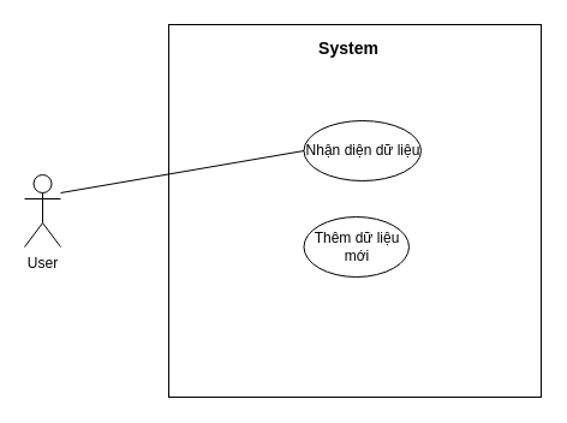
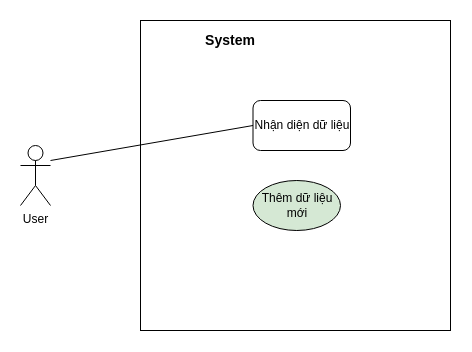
  <mxCell id="0" />
  <mxCell id="1" parent="0" />
  <mxCell id="2" value="User" style="shape=umlActor;verticalLabelPosition=bottom;verticalAlign=top;html=1;outlineConnect=0;" vertex="1" parent="1"><mxGeometry x="20" y="145" width="30" height="60" as="geometry" /></mxCell>
  <mxCell id="3" value="" style="whiteSpace=wrap;html=1;aspect=fixed;" vertex="1" parent="1"><mxGeometry x="140" y="20" width="310" height="310" as="geometry" /></mxCell>
- <mxCell id="4" value="&lt;b&gt;&lt;font style=&quot;font-size: 14px&quot;&gt;System&lt;/font&gt;&lt;/b&gt;" style="text;html=1;strokeColor=none;fillColor=none;align=center;verticalAlign=middle;whiteSpace=wrap;rounded=0;" vertex="1" parent="1"><mxGeometry x="270" y="30" width="40" height="20" as="geometry" /></mxCell>
- <mxCell id="5" value="Nhận diện dữ liệu" style="ellipse;whiteSpace=wrap;html=1;" vertex="1" parent="1"><mxGeometry x="252.5" y="100" width="97.5" height="50" as="geometry" /></mxCell>
- <mxCell id="6" value="Thêm dữ liệu mới" style="ellipse;whiteSpace=wrap;html=1;" vertex="1" parent="1"><mxGeometry x="252.5" y="180" width="87.5" height="50" as="geometry" /></mxCell>
+ <mxCell id="4" value="&lt;b&gt;&lt;font style=&quot;font-size: 14px&quot;&gt;System&lt;/font&gt;&lt;/b&gt;" style="text;html=1;strokeColor=none;fillColor=none;align=center;verticalAlign=middle;whiteSpace=wrap;rounded=0;" vertex="1" parent="1"><mxGeometry x="210" y="30" width="40" height="20" as="geometry" /></mxCell>
+ <mxCell id="5" value="Nhận diện dữ liệu" style="whiteSpace=wrap;html=1;rounded=1;" vertex="1" parent="1"><mxGeometry x="252.5" y="100" width="97.5" height="50" as="geometry" /></mxCell>
+ <mxCell id="6" value="Thêm dữ liệu mới" style="ellipse;whiteSpace=wrap;html=1;fillColor=#d5e8d4;" vertex="1" parent="1"><mxGeometry x="252.5" y="180" width="87.5" height="50" as="geometry" /></mxCell>
  <mxCell id="7" value="" style="endArrow=none;html=1;entryX=0;entryY=0.5;entryDx=0;entryDy=0;" edge="1" parent="1" target="5"><mxGeometry width="50" height="50" relative="1" as="geometry"><mxPoint x="50" y="160" as="sourcePoint" /><mxPoint x="170" y="110" as="targetPoint" /></mxGeometry></mxCell>
